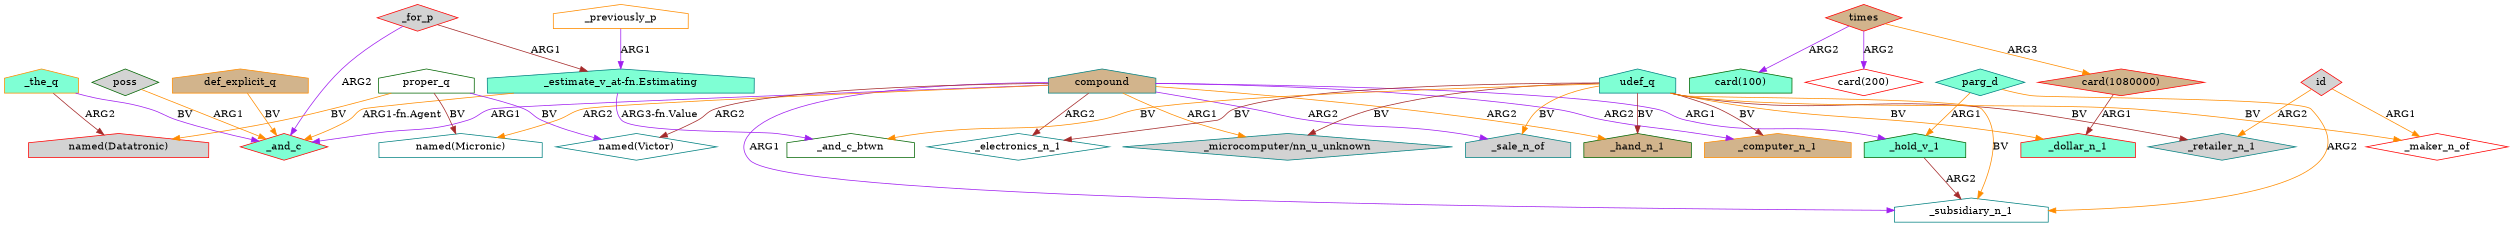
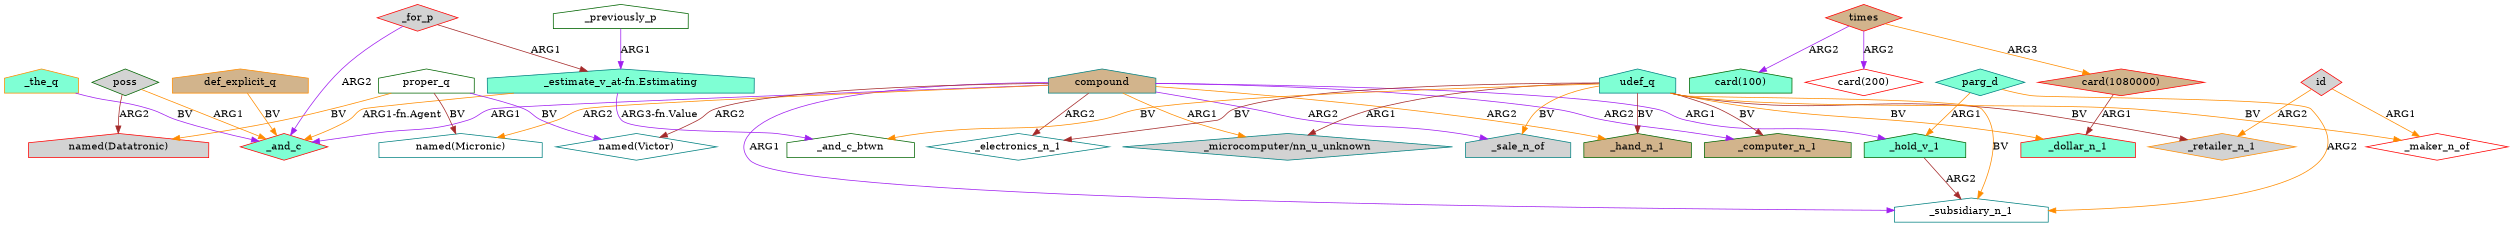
  digraph {
    node [color=teal fillcolor=white shape=house style=filled]
    edge [color=darkorange]
    _the_q [color=darkorange fillcolor=aquamarine]
    _and_c [color=red fillcolor=aquamarine shape=diamond]
    n3 [color=red fillcolor=tan label="card(1080000)" shape=diamond]
    _dollar_n_1 [color=red fillcolor=aquamarine]
    compound [fillcolor=tan]
    "_microcomputer/nn_u_unknown" [fillcolor=lightgrey shape=diamond]
    _hand_n_1 [color=darkgreen fillcolor=tan]
    _hold_v_1 [color=darkgreen fillcolor=aquamarine]
    _subsidiary_n_1
-   _computer_n_1 [color=darkorange fillcolor=tan]
+   _computer_n_1 [color=darkgreen fillcolor=tan]
    _electronics_n_1 [shape=diamond]
    _sale_n_of [fillcolor=lightgrey]
    "named(Micronic)"
    "named(Victor)" [shape=diamond]
    times [color=red fillcolor=tan shape=diamond]
    "card(100)" [color=darkgreen fillcolor=aquamarine]
    "card(200)" [color=red shape=diamond]
    poss [color=darkgreen fillcolor=lightgrey shape=diamond]
    "named(Datatronic)" [color=red fillcolor=lightgrey]
    id [color=red fillcolor=lightgrey shape=diamond]
-   _retailer_n_1 [fillcolor=lightgrey shape=diamond]
+   _retailer_n_1 [color=darkorange fillcolor=lightgrey shape=diamond]
    _maker_n_of [color=red shape=diamond]
    "_estimate_v_at-fn.Estimating" [fillcolor=aquamarine]
    _and_c_btwn [color=darkgreen]
    def_explicit_q [color=darkorange fillcolor=tan]
-   _previously_p [color=darkorange]
+   _previously_p [color=darkgreen]
    _for_p [color=red fillcolor=lightgrey shape=diamond]
    udef_q [fillcolor=aquamarine]
    parg_d [fillcolor=aquamarine shape=diamond]
    proper_q [color=darkgreen]
    _the_q -> _and_c [color=purple label=BV]
    n3 -> _dollar_n_1 [color=brown label=ARG1]
    compound -> _and_c [color=purple label=ARG1]
    compound -> "_microcomputer/nn_u_unknown" [label=ARG1]
    compound -> _hand_n_1 [label=ARG2]
    compound -> _hold_v_1 [color=purple label=ARG1]
    compound -> _subsidiary_n_1 [color=purple label=ARG1]
    compound -> _computer_n_1 [color=purple label=ARG2]
    compound -> _electronics_n_1 [color=brown label=ARG2]
    compound -> _sale_n_of [color=purple label=ARG2]
    compound -> "named(Micronic)" [label=ARG2]
    compound -> "named(Victor)" [color=brown label=ARG2]
    _hold_v_1 -> _subsidiary_n_1 [color=brown label=ARG2]
    times -> n3 [label=ARG3]
    times -> "card(100)" [color=purple label=ARG2]
    times -> "card(200)" [color=purple label=ARG2]
    poss -> _and_c [label=ARG1]
-   _the_q -> "named(Datatronic)" [color=brown label=ARG2]
+   poss -> "named(Datatronic)" [color=brown label=ARG2]
    id -> _retailer_n_1 [label=ARG2]
    id -> _maker_n_of [label=ARG1]
    "_estimate_v_at-fn.Estimating" -> _and_c [label="ARG1-fn.Agent"]
    "_estimate_v_at-fn.Estimating" -> _and_c_btwn [color=purple label="ARG3-fn.Value"]
    def_explicit_q -> _and_c [label=BV]
    _previously_p -> "_estimate_v_at-fn.Estimating" [color=purple label=ARG1]
    _for_p -> _and_c [color=purple label=ARG2]
    _for_p -> "_estimate_v_at-fn.Estimating" [color=brown label=ARG1]
    udef_q -> _dollar_n_1 [label=BV]
-   udef_q -> "_microcomputer/nn_u_unknown" [color=brown label=BV]
+   udef_q -> "_microcomputer/nn_u_unknown" [color=brown label=ARG1]
    udef_q -> _hand_n_1 [color=brown label=BV]
    udef_q -> _subsidiary_n_1 [label=BV]
    udef_q -> _computer_n_1 [color=brown label=BV]
    udef_q -> _electronics_n_1 [color=brown label=BV]
    udef_q -> _sale_n_of [label=BV]
    udef_q -> _retailer_n_1 [color=brown label=BV]
    udef_q -> _maker_n_of [label=BV]
    udef_q -> _and_c_btwn [label=BV]
    parg_d -> _hold_v_1 [label=ARG1]
    parg_d -> _subsidiary_n_1 [label=ARG2]
    proper_q -> "named(Micronic)" [color=brown label=BV]
    proper_q -> "named(Victor)" [color=purple label=BV]
    proper_q -> "named(Datatronic)" [label=BV]
  }
